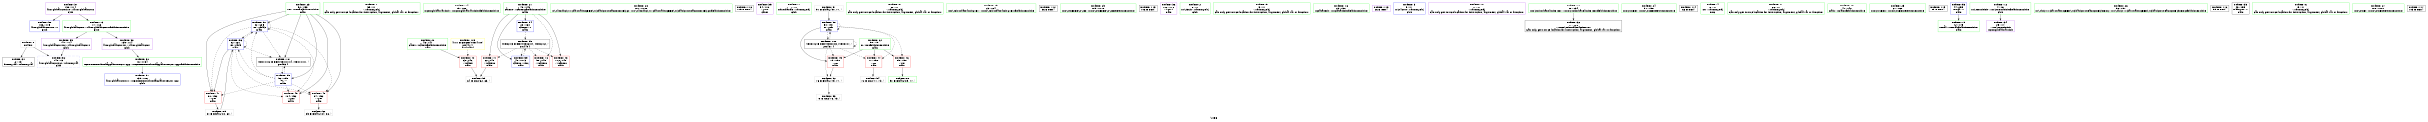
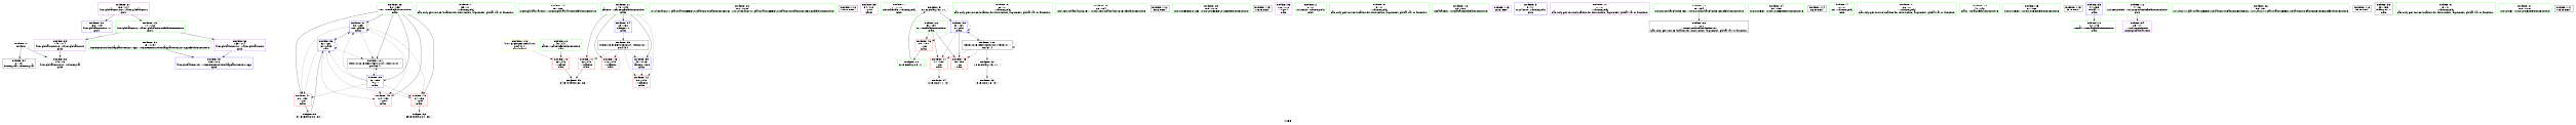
  digraph {
    label=SVFG
    node [color=green shape=record]
    edge [style=solid]
    n1 [color=grey label="{NodeID: 0\nNullPtr}"]
    n2 [color=black label="{NodeID: 31\n2\<--3\ndummyVal\<--dummyVal\n}"]
    n3 [color=blue label="{NodeID: 52\n140\<--3\nllvm.global_ctors_2\<--dummyVal\nGlob }" style=dotted]
    n4 [color=grey label="{NodeID: 90\n85 = Binary(84, 86, )\n}"]
    n5 [color=blue label="{NodeID: 57\n52\<--85\nret\<--add3\nmain\n}"]
    n6 [color=red label="{NodeID: 49\n104\<--52\n\<--ret\nmain\n}"]
    n7 [color=blue label="{NodeID: 56\n52\<--81\nret\<--add\nmain\n}"]
    n8 [color=red label="{NodeID: 47\n80\<--52\n\<--ret\nmain\n}"]
    n9 [color=red label="{NodeID: 48\n84\<--52\n\<--ret\nmain\n}"]
    n10 [color=black label="{NodeID: 101\nMR_10V_2 = PHI(MR_10V_4, MR_10V_1, )\npts\{53 \}\n}"]
    n11 [color=grey label="{NodeID: 89\n81 = Binary(80, 60, )\n}"]
    n12 [color=blue label="{NodeID: 55\n52\<--55\nret\<--\nmain\n}"]
    n13 [label="{NodeID: 7\n55\<--1\n\<--dummyObj\nCan only get source location for instruction, argument, global var or function.}"]
    n14 [label="{NodeID: 14\n19\<--20\n__cxx_global_var_init\<--__cxx_global_var_init_field_insensitive\n}"]
    n15 [label="{NodeID: 21\n48\<--49\ncaseno\<--caseno_field_insensitive\nmain\n}"]
    n16 [color=red label="{NodeID: 41\n62\<--48\n\<--caseno\nmain\n}"]
    n17 [color=red label="{NodeID: 42\n98\<--48\n\<--caseno\nmain\n}"]
    n18 [color=red label="{NodeID: 43\n112\<--48\n\<--caseno\nmain\n}"]
    n19 [color=blue label="{NodeID: 54\n48\<--60\ncaseno\<--\nmain\n}"]
    n20 [color=blue label="{NodeID: 59\n48\<--113\ncaseno\<--inc\nmain\n}"]
-   n21 [color=grey label="{NodeID: 95\n64 = cmp(62, 63, )\n}"]
+   n21 [color=grey label="{NodeID: 95\n64 = location(62, 63, )\n}"]
    n22 [color=black label="{NodeID: 99\nMR_6V_3 = PHI(MR_6V_4, MR_6V_2, )\npts\{49 \}\n}"]
    n23 [label="{NodeID: 28\n107\<--108\n_ZSt4endlIcSt11char_traitsIcEERSt13basic_ostreamIT_T0_ES6_\<--_ZSt4endlIcSt11char_traitsIcEERSt13basic_ostreamIT_T0_ES6__field_insensitive\n}"]
    n24 [color=black label="{NodeID: 118\n105 = PHI()\n}"]
    n25 [color=purple label="{NodeID: 35\n94\<--10\n\<--.str\ncases\n}"]
    n26 [label="{NodeID: 1\n7\<--1\n__dso_handle\<--dummyObj\nGlob }"]
    n27 [color=grey label="{NodeID: 91\n91 = Binary(90, 77, )\n}"]
    n28 [color=blue label="{NodeID: 58\n50\<--91\nN\<--shr\nmain\n}"]
    n29 [color=red label="{NodeID: 44\n71\<--50\n\<--N\nmain\n}"]
    n30 [color=red label="{NodeID: 45\n75\<--50\n\<--N\nmain\n}"]
    n31 [color=red label="{NodeID: 46\n89\<--50\n\<--N\nmain\n}"]
    n32 [color=black label="{NodeID: 100\nMR_8V_2 = PHI(MR_8V_3, MR_8V_1, )\npts\{51 \}\n}"]
    n33 [color=grey label="{NodeID: 94\n72 = cmp(71, 73, )\n}"]
    n34 [color=grey label="{NodeID: 92\n76 = Binary(75, 77, )\n}"]
    n35 [label="{NodeID: 88\n90 = Binary(89, 77, )\n}"]
    n36 [label="{NodeID: 8\n60\<--1\n\<--dummyObj\nCan only get source location for instruction, argument, global var or function.}"]
    n37 [label="{NodeID: 15\n23\<--24\n_ZNSt8ios_base4InitC1Ev\<--_ZNSt8ios_base4InitC1Ev_field_insensitive\n}"]
    n38 [label="{NodeID: 22\n50\<--51\nN\<--N_field_insensitive\nmain\n}"]
    n39 [color=grey label="{NodeID: 93\n78 = cmp(76, 73, )\n}"]
    n40 [color=black label="{NodeID: 112\n56 = PHI()\n}"]
    n41 [label="{NodeID: 29\n109\<--110\n_ZNSolsEPFRSoS_E\<--_ZNSolsEPFRSoS_E_field_insensitive\n}"]
    n42 [color=black label="{NodeID: 119\n106 = PHI()\n}"]
    n43 [color=purple label="{NodeID: 36\n102\<--12\n\<--.str.1\nmain\n}"]
    n44 [color=blue label="{NodeID: 50\n138\<--15\nllvm.global_ctors_0\<--\nGlob }"]
    n45 [label="{NodeID: 2\n8\<--1\n_ZSt3cin\<--dummyObj\nGlob }"]
    n46 [label="{NodeID: 9\n73\<--1\n\<--dummyObj\nCan only get source location for instruction, argument, global var or function.}"]
    n47 [label="{NodeID: 16\n29\<--30\n__cxa_atexit\<--__cxa_atexit_field_insensitive\n}"]
    n48 [label="{NodeID: 23\n52\<--53\nret\<--ret_field_insensitive\nmain\n}"]
    n49 [color=purple label="{NodeID: 113\n26 = PHI()\n}"]
    n50 [label="{NodeID: 30\n16\<--134\n_GLOBAL__sub_I_kappahouse_2_1.cpp\<--_GLOBAL__sub_I_kappahouse_2_1.cpp_field_insensitive\n}"]
    n51 [color=blue label="{NodeID: 51\n139\<--16\nllvm.global_ctors_1\<--_GLOBAL__sub_I_kappahouse_2_1.cpp\nGlob }"]
    n52 [color=purple label="{NodeID: 37\n138\<--14\nllvm.global_ctors_0\<--llvm.global_ctors\nGlob }"]
    n53 [label="{NodeID: 13\n14\<--18\nllvm.global_ctors\<--llvm.global_ctors_field_insensitive\nGlob }"]
    n54 [color=blue label="{NodeID: 3\n9\<--1\n_ZSt4cout\<--dummyObj\nGlob }"]
    n55 [color=purple label="{NodeID: 10\n77\<--1\n\<--dummyObj\nCan only get source location for instruction, argument, global var or function.}"]
    n56 [label="{NodeID: 17\n28\<--34\n_ZNSt8ios_base4InitD1Ev\<--_ZNSt8ios_base4InitD1Ev_field_insensitive\n}"]
    n57 [color=black label="{NodeID: 32\n27\<--28\n\<--_ZNSt8ios_base4InitD1Ev\nCan only get source location for instruction, argument, global var or function.}"]
    n58 [label="{NodeID: 24\n57\<--58\n_ZNSirsERi\<--_ZNSirsERi_field_insensitive\n}"]
    n59 [color=black label="{NodeID: 114\n66 = PHI()\n}"]
    n60 [color=purple label="{NodeID: 38\n139\<--14\nllvm.global_ctors_1\<--llvm.global_ctors\nGlob }"]
    n61 [label="{NodeID: 4\n10\<--1\n.str\<--dummyObj\nPKc }"]
    n62 [label="{NodeID: 11\n86\<--1\n\<--dummyObj\nCan only get source location for instruction, argument, global var or function.}"]
    n63 [label="{NodeID: 18\n41\<--42\nmain\<--main_field_insensitive\n}"]
    n64 [label="{NodeID: 25\n67\<--68\n_ZNSirsERx\<--_ZNSirsERx_field_insensitive\n}"]
    n65 [color=black label="{NodeID: 115\n95 = PHI()\n}"]
    n66 [color=purple label="{NodeID: 39\n140\<--14\nllvm.global_ctors_2\<--llvm.global_ctors\nGlob }"]
    n67 [color=blue label="{NodeID: 53\n44\<--55\nretval\<--\nmain\n}"]
    n68 [label="{NodeID: 19\n44\<--45\nretval\<--retval_field_insensitive\nmain\n}"]
    n69 [label="{NodeID: 12\n4\<--6\n_ZStL8__ioinit\<--_ZStL8__ioinit_field_insensitive\nGlob }"]
    n70 [color=purple label="{NodeID: 34\n25\<--4\n\<--_ZStL8__ioinit\n__cxx_global_var_init\n}"]
    n71 [label="{NodeID: 26\n96\<--97\n_ZStlsISt11char_traitsIcEERSt13basic_ostreamIcT_ES5_PKc\<--_ZStlsISt11char_traitsIcEERSt13basic_ostreamIcT_ES5_PKc_field_insensitive\n}"]
    n72 [color=black label="{NodeID: 116\n99 = PHI()\n}"]
    n73 [color=black label="{NodeID: 33\n43\<--55\nmain_ret\<--\nmain\n}"]
    n74 [color=red label="{NodeID: 40\n63\<--46\n\<--cases\nmain\n}"]
    n75 [label="{NodeID: 6\n15\<--1\n\<--dummyObj\nCan only get source location for instruction, argument, global var or function.}"]
    n76 [color=yellow label="{NodeID: 103\n4V_1 = ENCHI(MR_4V_0)\npts\{47 \}\nFun[main]}" style=double]
    n77 [label="{NodeID: 20\n46\<--47\ncases\<--cases_field_insensitive\nmain\n}"]
    n78 [label="{NodeID: 27\n100\<--101\n_ZNSolsEi\<--_ZNSolsEi_field_insensitive\n}"]
    n79 [color=black label="{NodeID: 117\n103 = PHI()\n}"]
    n1 -> n2
    n1 -> n3
    n5 -> n5 [style=dashed]
    n5 -> n6 [style=dashed]
    n5 -> n7 [style=dashed]
    n5 -> n8 [style=dashed]
    n5 -> n9 [style=dashed]
    n5 -> n10 [style=dashed]
    n7 -> n5 [style=dashed]
    n7 -> n6 [style=dashed]
    n7 -> n7 [style=dashed]
-   n7 -> n8
+   n7 -> n8 [style=dashed]
    n7 -> n9 [style=dashed]
    n7 -> n10 [style=dashed]
    n8 -> n11
    n9 -> n4
    n10 -> n12 [style=dashed]
    n11 -> n7
    n12 -> n5 [style=dashed]
    n12 -> n6 [style=dashed]
    n12 -> n7 [style=dashed]
    n12 -> n8 [style=dashed]
    n12 -> n9 [style=dashed]
    n12 -> n10 [style=dashed]
    n15 -> n16
    n15 -> n17 [style=dashed]
    n15 -> n18
    n15 -> n19
    n15 -> n20
    n16 -> n21
    n19 -> n22 [style=dashed]
-   n20 -> n22 [style=dashed]
+   n20 -> n17 [style=dashed]
    n22 -> n16 [style=dashed]
    n22 -> n17 [style=dashed]
    n22 -> n18 [style=dashed]
    n22 -> n20 [style=dashed]
    n27 -> n28
    n28 -> n28 [style=dashed]
    n28 -> n29 [style=dashed]
    n28 -> n30
    n28 -> n31 [style=dashed]
    n28 -> n32 [style=dashed]
    n29 -> n33
-   n30 -> n34
    n31 -> n35
    n32 -> n28 [style=dashed]
    n32 -> n29 [style=dashed]
    n32 -> n30 [style=dashed]
    n32 -> n32 [style=dashed]
    n32 -> n34 [style=dashed]
    n34 -> n39
+   n35 -> n27
    n38 -> n29
    n38 -> n30
    n38 -> n31
    n48 -> n5
    n48 -> n6
    n48 -> n8
    n48 -> n9
    n48 -> n10
    n48 -> n12
    n50 -> n51
    n52 -> n44
    n52 -> n53
    n53 -> n60
    n53 -> n66
    n56 -> n57
-   n60 -> n50
+   n60 -> n51
    n66 -> n3
    n67 -> n68
    n69 -> n70
    n74 -> n21
    n76 -> n74 [style=dashed]
    n77 -> n74
  }
